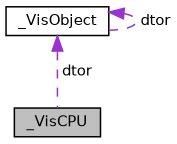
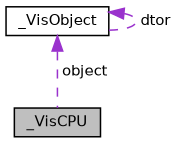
  digraph {
    node [color=black fontname=Helvetica fontsize=10 shape=record style=filled]
    edge [color=darkorchid3 dir=back fontname=Helvetica fontsize=10 labelfontname=Helvetica labelfontsize=10 style=dashed]
    n1 [fillcolor=grey75 fontcolor=black height=0.2 label=_VisCPU width=0.4]
    n2 [fillcolor=white height=0.2 label=_VisObject width=0.4]
-   n2 -> n1 [label=" dtor"]
+   n2 -> n1 [label=" object"]
    n2 -> n2 [label=" dtor"]
  }
